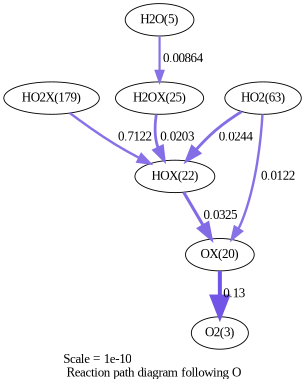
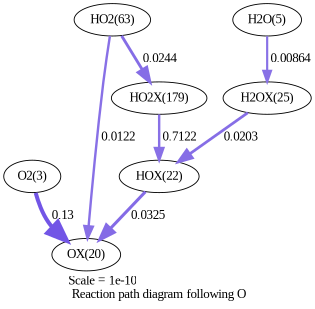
  digraph {
    fontname="Liberation Serif"
    label="Scale = 1e-10\l Reaction path diagram following O"
    node [fontname="Liberation Serif"]
    edge [arrowsize=1.34 color="0.7, 0.512, 0.9" fontname="Liberation Serif" penwidth=2.68]
    n1 [label="O2(3)"]
    n2 [label="OX(20)"]
    n3 [label="HOX(22)"]
    n4 [label="HO2X(179)"]
    n5 [label="H2OX(25)"]
    n6 [label="H2O(5)"]
    n7 [label="HO2(63)"]
-   n2 -> n1 [arrowsize=2.23 color="0.7, 0.63, 0.9" label=" 0.13" penwidth=4.46]
+   n1 -> n2 [arrowsize=2.23 color="0.7, 0.63, 0.9" label=" 0.13" penwidth=4.46]
    n3 -> n2 [arrowsize=1.71 color="0.7, 0.533, 0.9" label=" 0.0325" penwidth=3.41]
    n4 -> n3 [label=" 0.7122"]
    n5 -> n3 [arrowsize=1.53 color="0.7, 0.52, 0.9" label=" 0.0203" penwidth=3.06]
    n6 -> n5 [arrowsize=1.21 color="0.7, 0.509, 0.9" label=" 0.00864" penwidth=2.41]
    n7 -> n2 [label=" 0.0122"]
-   n7 -> n3 [arrowsize=1.6 color="0.7, 0.524, 0.9" label=" 0.0244" penwidth=3.2]
+   n7 -> n4 [arrowsize=1.6 color="0.7, 0.524, 0.9" label=" 0.0244" penwidth=3.2]
  }
